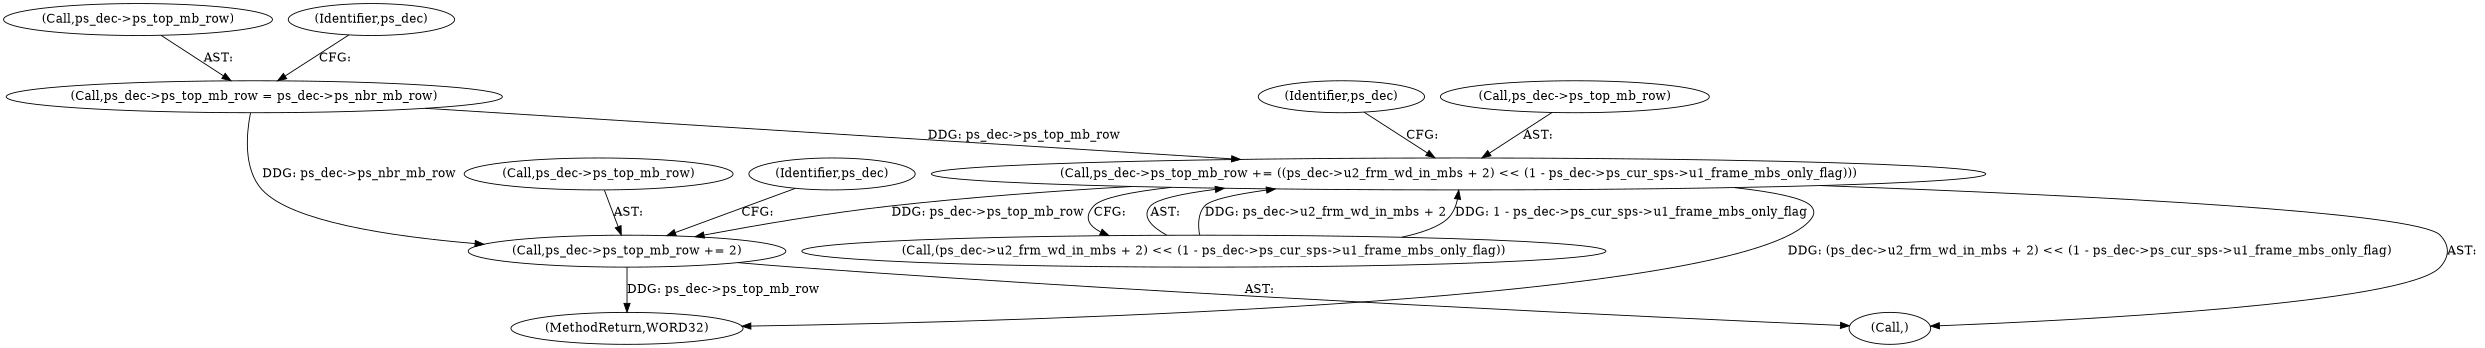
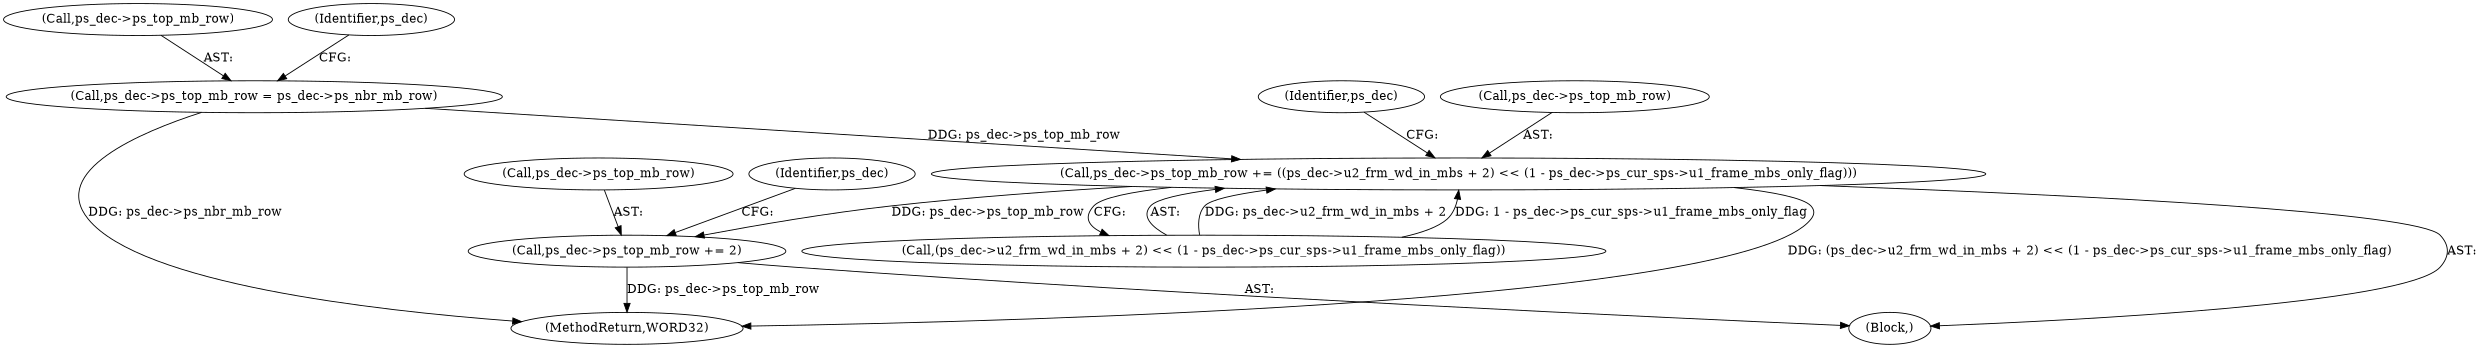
  digraph {
    n1 [label="(Call,ps_dec->ps_top_mb_row = ps_dec->ps_nbr_mb_row)"]
    n2 [label="(Call,ps_dec->ps_top_mb_row += ((ps_dec->u2_frm_wd_in_mbs + 2) << (1 - ps_dec->ps_cur_sps->u1_frame_mbs_only_flag)))"]
    n3 [label="(MethodReturn,WORD32)"]
-   n4 [label="(Call,)"]
+   n4 [label="(Block,)"]
    n5 [label="(Call,ps_dec->ps_top_mb_row += 2)"]
    n6 [label="(Call,(ps_dec->u2_frm_wd_in_mbs + 2) << (1 - ps_dec->ps_cur_sps->u1_frame_mbs_only_flag))"]
    n7 [label="(Call,ps_dec->ps_top_mb_row)"]
    n8 [label="(Call,ps_dec->ps_top_mb_row)"]
    n9 [label="(Identifier,ps_dec)"]
    n10 [label="(Call,ps_dec->ps_top_mb_row)"]
    n11 [label="(Identifier,ps_dec)"]
    n12 [label="(Identifier,ps_dec)"]
    n1 -> n2 [label="DDG: ps_dec->ps_top_mb_row"]
-   n1 -> n5 [label="DDG: ps_dec->ps_nbr_mb_row"]
+   n1 -> n3 [label="DDG: ps_dec->ps_nbr_mb_row"]
    n2 -> n3 [label="DDG: (ps_dec->u2_frm_wd_in_mbs + 2) << (1 - ps_dec->ps_cur_sps->u1_frame_mbs_only_flag)"]
    n2 -> n4 [label="AST: "]
    n2 -> n5 [label="DDG: ps_dec->ps_top_mb_row"]
    n2 -> n6 [label="CFG: "]
    n5 -> n3 [label="DDG: ps_dec->ps_top_mb_row"]
    n5 -> n4 [label="AST: "]
    n6 -> n2 [label="AST: "]
    n6 -> n2 [label="DDG: ps_dec->u2_frm_wd_in_mbs + 2"]
    n6 -> n2 [label="DDG: 1 - ps_dec->ps_cur_sps->u1_frame_mbs_only_flag"]
    n7 -> n1 [label="AST: "]
    n8 -> n2 [label="AST: "]
    n9 -> n2 [label="CFG: "]
    n10 -> n5 [label="AST: "]
    n11 -> n5 [label="CFG: "]
    n12 -> n1 [label="CFG: "]
  }
